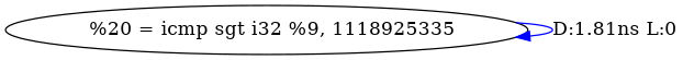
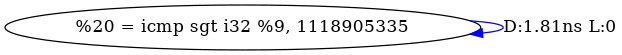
  digraph {
-   n1 [label="  %20 = icmp sgt i32 %9, 1118925335"]
+   n1 [label="%20 = icmp sgt i32 %9, 1118905335"]
    n1 -> n1 [color=blue label="D:1.81ns L:0"]
  }
